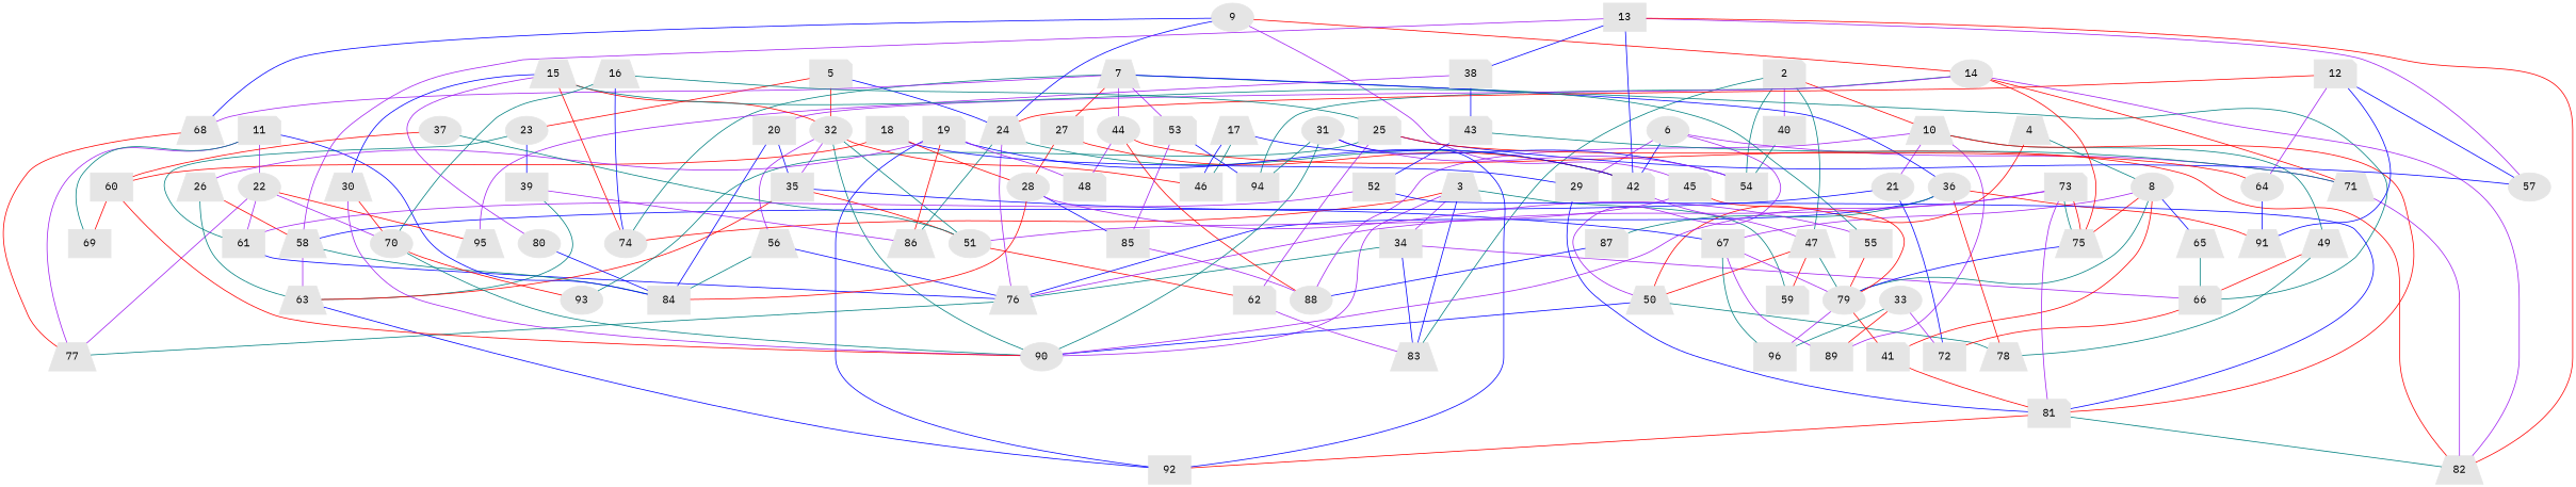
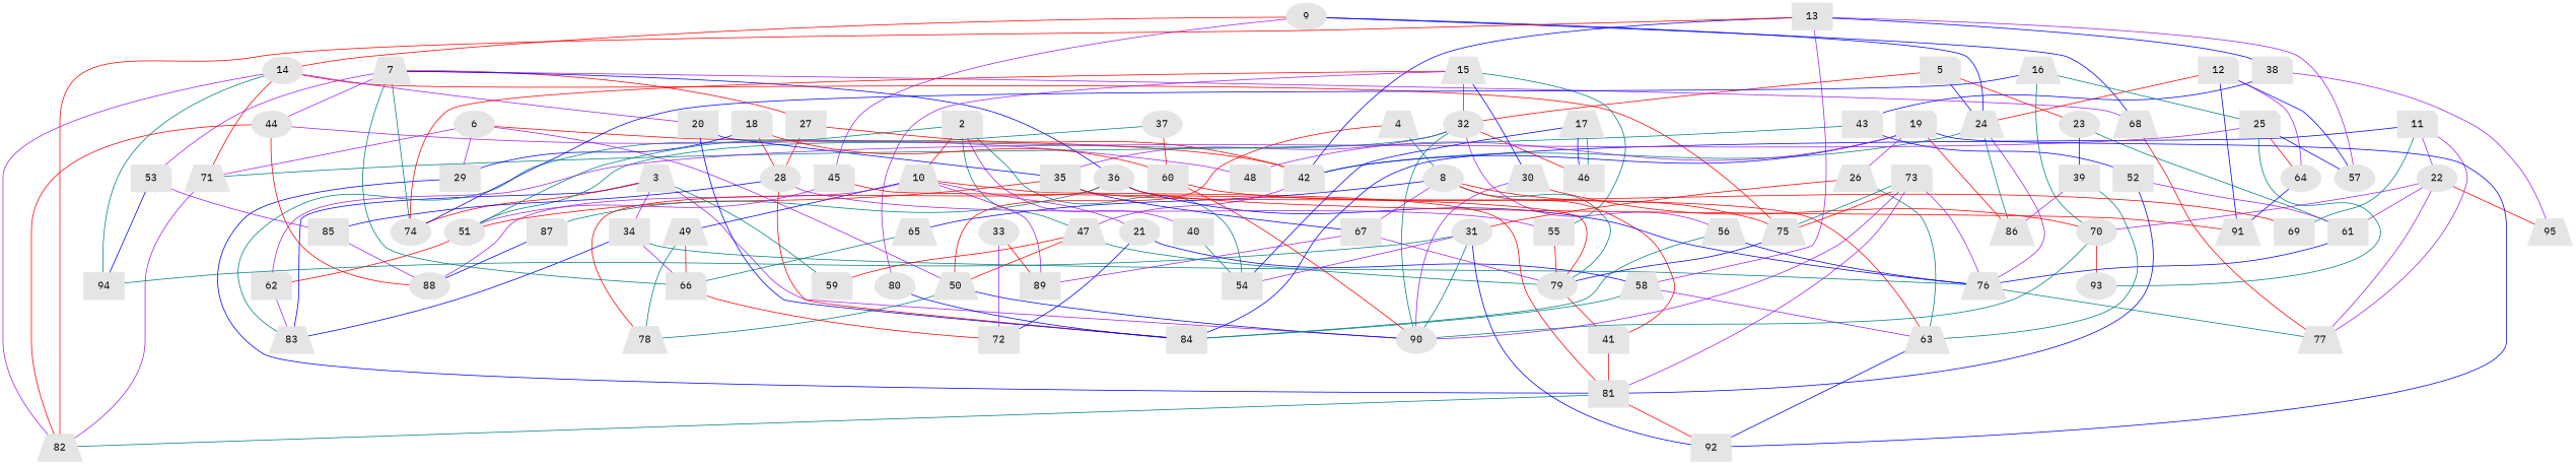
  graph {
    fontname="IBM Plex Mono"
    node [color=gray90 fontname="IBM Plex Mono" shape=trapezium style=filled]
    edge [color=purple fontname="IBM Plex Mono"]
    3
    83
    34 [shape=box]
    59 [shape=note]
    74 [shape=ellipse]
    90 [shape=ellipse]
    46 [shape=box]
    57 [shape=ellipse]
    2 [shape=note]
    10
    40 [shape=box]
    47
    54 [shape=box]
    21 [shape=ellipse]
    49
    81 [shape=note]
    88 [shape=ellipse]
    89 [shape=box]
    50
    79 [shape=ellipse]
    66 [shape=note]
    76
    8 [shape=ellipse]
    4
    41 [shape=note]
    65
    67 [shape=box]
    75
    78
    5 [shape=note]
    23 [shape=ellipse]
    24
    32 [shape=ellipse]
    61 [shape=box]
    39 [shape=box]
    42 [shape=note]
    86
    35 [shape=box]
    51 [shape=ellipse]
    56
    6 [shape=ellipse]
    29 [shape=box]
    71
    82
    7
    27 [shape=box]
    44 [shape=ellipse]
    53 [shape=note]
    68
    36 [shape=ellipse]
    28 [shape=ellipse]
    48 [shape=note]
    94 [shape=box]
    85 [shape=box]
    72 [shape=box]
    77
-   96 [shape=box]
    9 [shape=ellipse]
    14 [shape=ellipse]
    45 [shape=note]
    20 [shape=box]
    58
    92 [shape=box]
    11 [shape=note]
    22 [shape=ellipse]
    69 [shape=box]
    84 [shape=box]
    70 [shape=ellipse]
    95
    12 [shape=note]
    64 [shape=ellipse]
    91
    13 [shape=box]
    38 [shape=note]
    43 [shape=note]
    63
    15
    30
    55 [shape=box]
    80 [shape=ellipse]
    16
    25 [shape=note]
    62 [shape=note]
    93 [shape=ellipse]
    17
    18 [shape=note]
    60 [shape=box]
    19 [shape=note]
    26
    31 [shape=ellipse]
    87 [shape=note]
    33 [shape=ellipse]
    37 [shape=ellipse]
    52 [shape=box]
    73 [shape=note]
    3 -- 83 [color=blue]
    3 -- 34
    3 -- 59 [color=teal]
    3 -- 74 [color=red]
    3 -- 90
    34 -- 83 [color=blue]
    34 -- 66
    34 -- 76 [color=teal]
    2 -- 83 [color=teal]
    2 -- 10 [color=red]
    2 -- 40
    2 -- 47 [color=teal]
    2 -- 54 [color=teal]
    10 -- 21
-   10 -- 49 [color=teal]
+   10 -- 49 [color=blue]
    10 -- 81 [color=red]
    10 -- 88
    10 -- 89
    40 -- 54 [color=teal]
    47 -- 59 [color=red]
    47 -- 50 [color=red]
    47 -- 79 [color=teal]
    21 -- 72 [color=blue]
    21 -- 58 [color=blue]
    49 -- 66 [color=red]
    49 -- 78 [color=teal]
    81 -- 82 [color=teal]
    81 -- 92 [color=red]
    50 -- 90 [color=blue]
    50 -- 78 [color=teal]
    79 -- 41 [color=red]
-   79 -- 96
    66 -- 72 [color=red]
    76 -- 77 [color=teal]
    8 -- 79 [color=teal]
    8 -- 41 [color=red]
    8 -- 65 [color=blue]
    8 -- 67
    8 -- 75 [color=red]
    4 -- 50 [color=red]
    4 -- 8 [color=teal]
    41 -- 81 [color=red]
    65 -- 66 [color=teal]
    67 -- 89
    67 -- 79
-   67 -- 96 [color=teal]
    75 -- 79 [color=blue]
    5 -- 23 [color=red]
    5 -- 24 [color=blue]
    5 -- 32 [color=red]
    23 -- 61 [color=teal]
    23 -- 39 [color=blue]
    24 -- 76
    24 -- 42 [color=teal]
    24 -- 86 [color=teal]
    32 -- 90 [color=teal]
    32 -- 46 [color=red]
    32 -- 35
    32 -- 51 [color=teal]
    32 -- 56
    61 -- 76 [color=blue]
    39 -- 86
    39 -- 63 [color=teal]
    42 -- 47
    35 -- 67 [color=blue]
    35 -- 51 [color=red]
    35 -- 63 [color=red]
    51 -- 62 [color=red]
    56 -- 76 [color=blue]
    56 -- 84 [color=teal]
    6 -- 50
-   6 -- 42 [color=blue]
+   6 -- 42 [color=red]
    6 -- 29
    6 -- 71
    29 -- 81 [color=blue]
    71 -- 82
    7 -- 74 [color=teal]
    7 -- 66 [color=teal]
    7 -- 27 [color=red]
    7 -- 44
    7 -- 53
    7 -- 68
    7 -- 36 [color=blue]
    27 -- 42 [color=red]
    27 -- 28 [color=red]
    44 -- 88 [color=red]
    44 -- 82 [color=red]
    44 -- 48
    53 -- 94 [color=blue]
    53 -- 85
    68 -- 77 [color=red]
    36 -- 76 [color=blue]
    36 -- 78 [color=red]
    36 -- 91 [color=red]
    36 -- 87 [color=teal]
    28 -- 85 [color=blue]
    28 -- 84 [color=red]
    28 -- 55
    85 -- 88
    9 -- 24 [color=blue]
    9 -- 68 [color=blue]
    9 -- 14 [color=red]
    9 -- 45
    14 -- 75 [color=red]
    14 -- 71 [color=red]
    14 -- 82
    14 -- 94 [color=teal]
    14 -- 20
    45 -- 79 [color=red]
    45 -- 51
    20 -- 35 [color=blue]
    20 -- 84 [color=blue]
    58 -- 84 [color=teal]
    58 -- 63
    11 -- 77
    11 -- 22
    11 -- 69 [color=teal]
    11 -- 84 [color=blue]
    22 -- 61
    22 -- 77
    22 -- 70
    22 -- 95 [color=red]
    70 -- 90 [color=teal]
    70 -- 93 [color=red]
    12 -- 57 [color=blue]
    12 -- 24 [color=red]
    12 -- 64
    12 -- 91 [color=blue]
    64 -- 91 [color=blue]
    13 -- 57
    13 -- 42 [color=blue]
    13 -- 82 [color=red]
    13 -- 58
    13 -- 38 [color=blue]
    38 -- 95
    38 -- 43 [color=blue]
    43 -- 71 [color=teal]
    43 -- 52 [color=blue]
    63 -- 92 [color=blue]
    15 -- 74 [color=red]
    15 -- 32 [color=red]
    15 -- 30 [color=blue]
    15 -- 55 [color=teal]
    15 -- 80
    30 -- 90
    30 -- 70 [color=red]
    55 -- 79 [color=red]
    80 -- 84 [color=blue]
    16 -- 74 [color=blue]
    16 -- 70 [color=teal]
    16 -- 25 [color=teal]
    25 -- 57 [color=blue]
    25 -- 64 [color=red]
    25 -- 62
    25 -- 93 [color=teal]
    62 -- 83
    17 -- 46 [color=blue]
    17 -- 46 [color=teal]
    17 -- 54 [color=blue]
    18 -- 29 [color=blue]
    18 -- 28 [color=red]
    18 -- 60 [color=red]
    60 -- 90 [color=red]
    60 -- 69 [color=red]
    19 -- 42 [color=blue]
    19 -- 86 [color=red]
    19 -- 48
    19 -- 92 [color=blue]
    19 -- 26
    26 -- 63 [color=teal]
-   26 -- 58 [color=red]
+   26 -- 31 [color=red]
    31 -- 90 [color=teal]
    31 -- 54
    31 -- 94 [color=teal]
    31 -- 92 [color=blue]
    87 -- 88 [color=blue]
    33 -- 89 [color=red]
    33 -- 72
-   33 -- 96 [color=teal]
    37 -- 51 [color=teal]
    37 -- 60 [color=red]
    52 -- 81 [color=blue]
    52 -- 61
    73 -- 90
    73 -- 81
    73 -- 76
    73 -- 75 [color=teal]
    73 -- 75 [color=red]
  }
